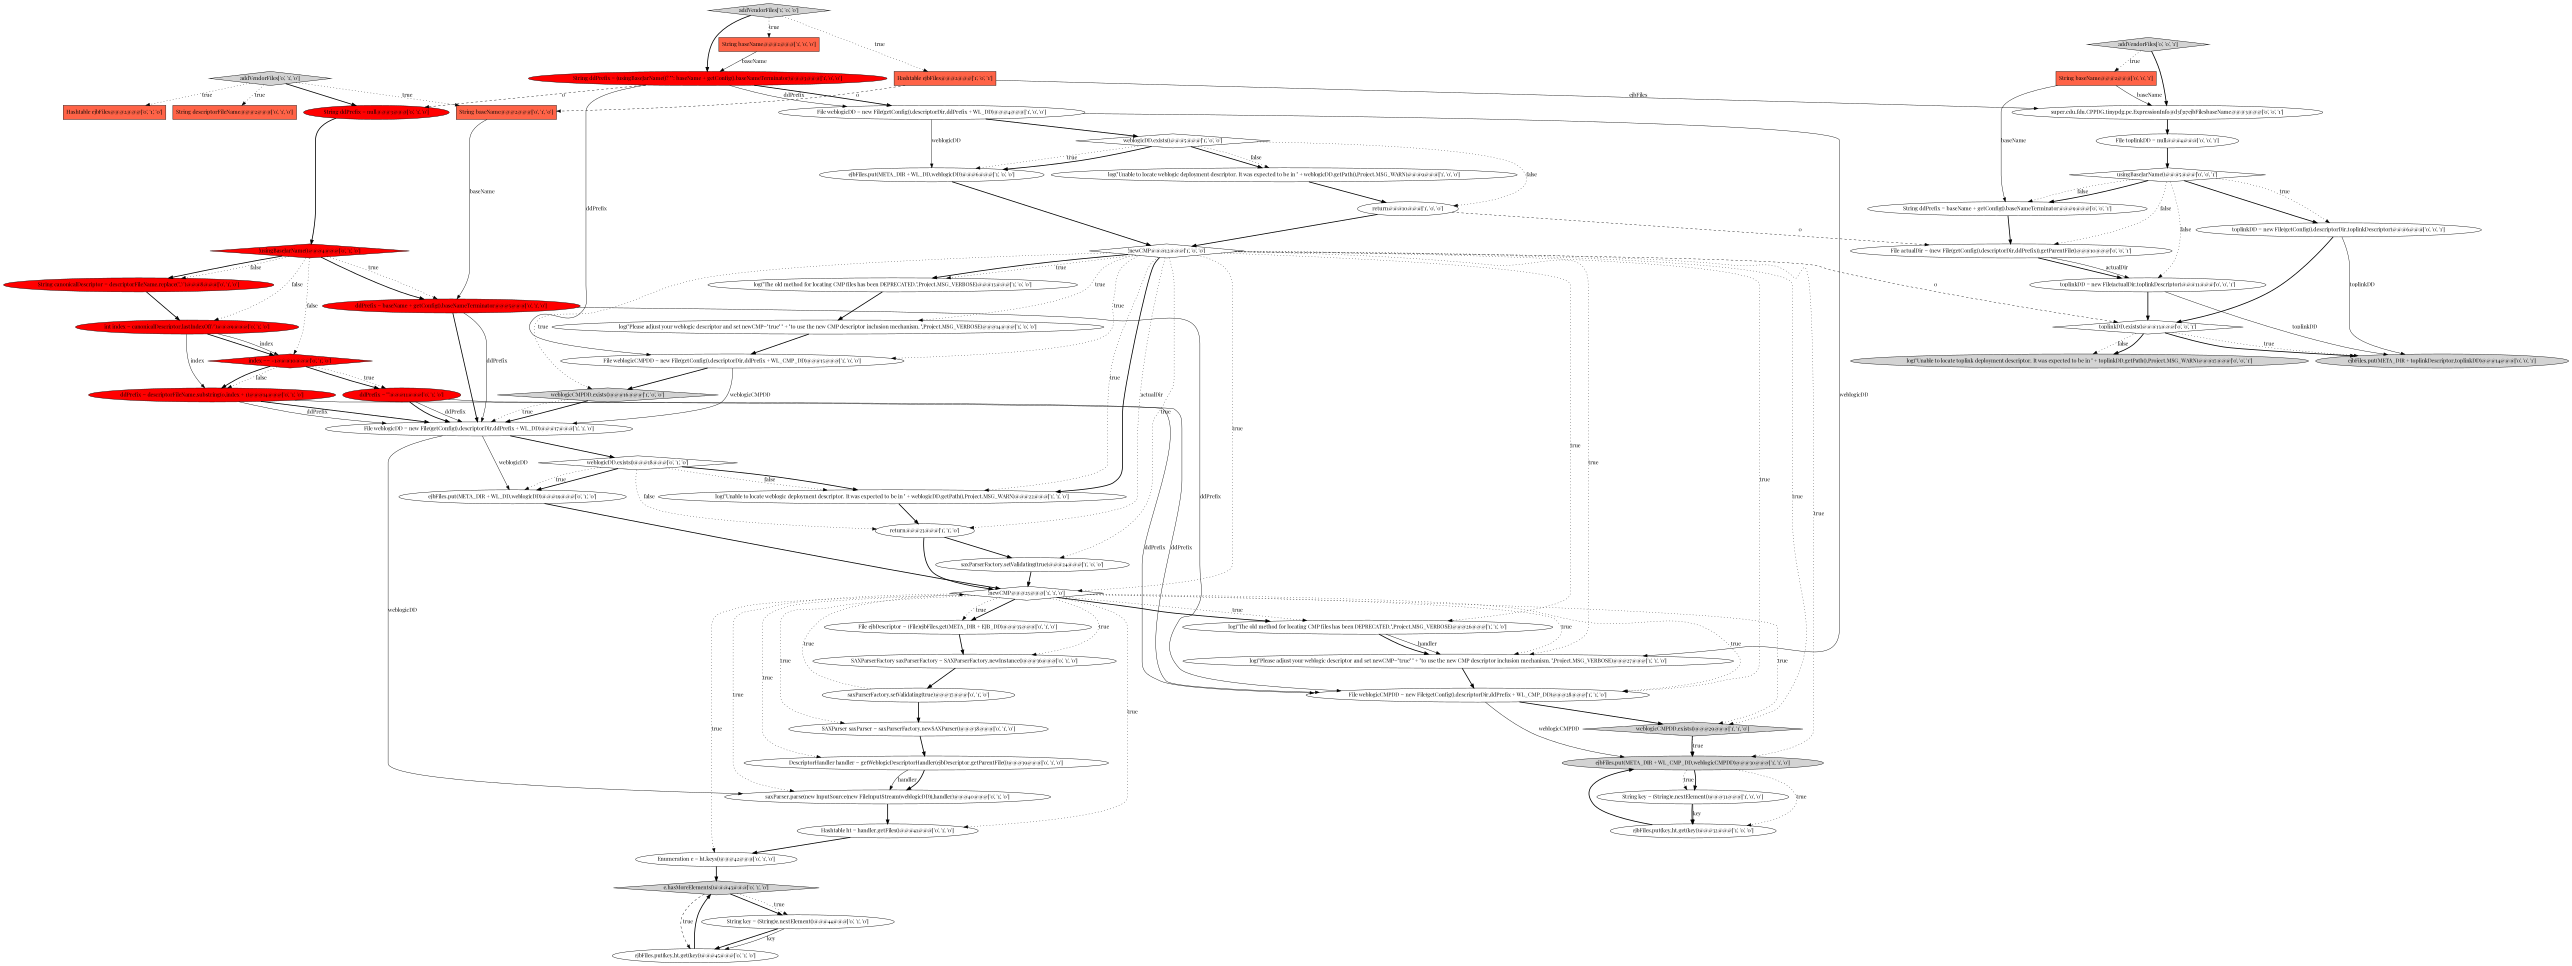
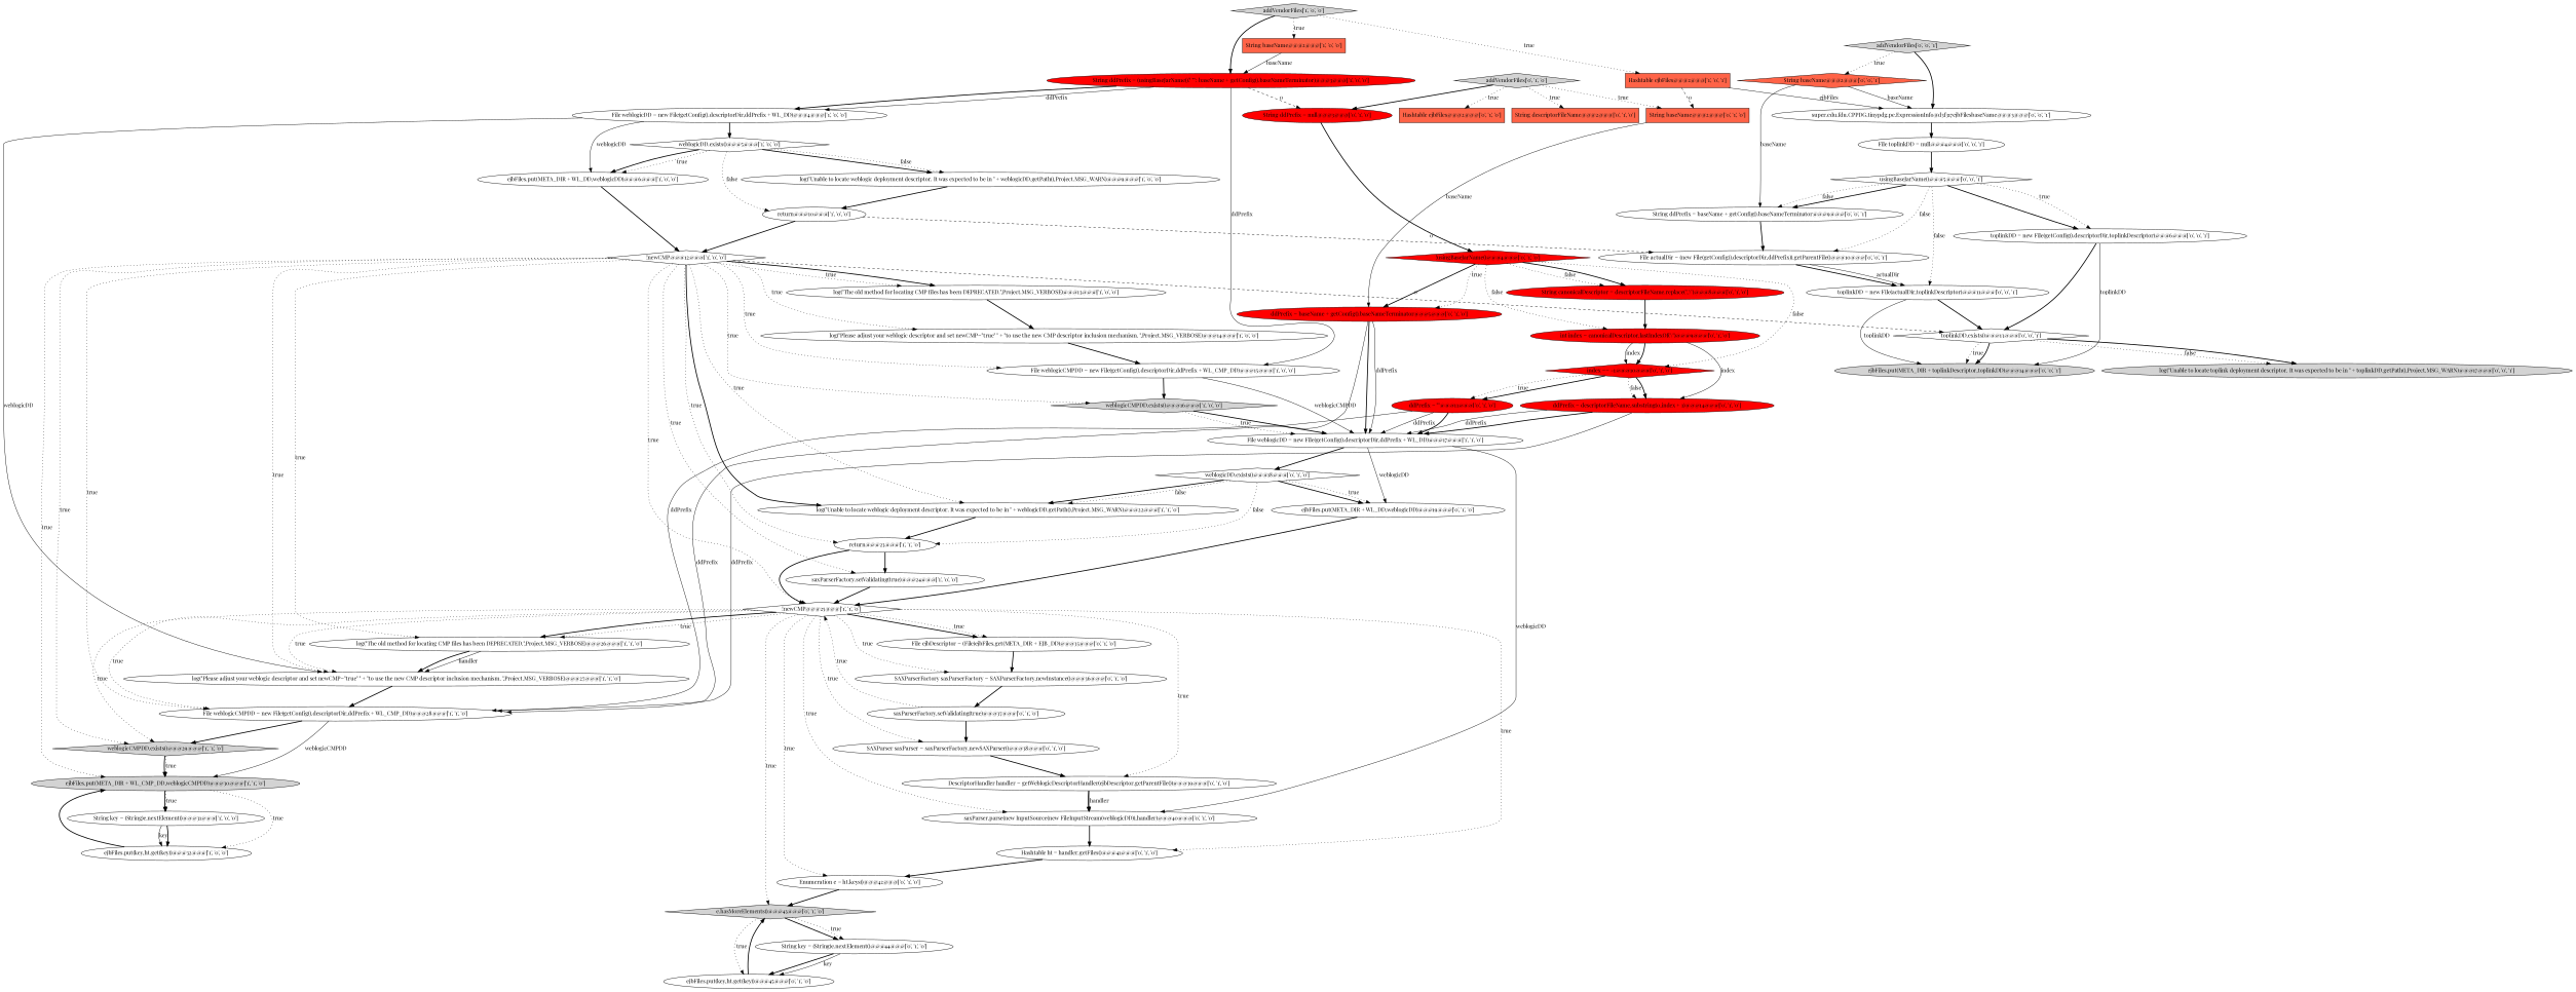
  digraph {
    fontname="Playfair Display"
    node [fillcolor=white fontname="Playfair Display" shape=ellipse style=filled]
    edge [fontname="Playfair Display" style=bold]
    n1 [fillcolor=red label="index == -1@@@10@@@['0', '1', '0']" shape=diamond]
    n2 [fillcolor=red label="ddPrefix = descriptorFileName.substring(0,index + 1)@@@14@@@['0', '1', '0']"]
    n3 [fillcolor=red label="ddPrefix = \"\"@@@11@@@['0', '1', '0']"]
    n4 [label="File weblogicCMPDD = new File(getConfig().descriptorDir,ddPrefix + WL_CMP_DD)@@@28@@@['1', '1', '0']"]
    n5 [label="File weblogicDD = new File(getConfig().descriptorDir,ddPrefix + WL_DD)@@@17@@@['1', '1', '0']"]
    n6 [fillcolor=tomato label="String baseName@@@2@@@['1', '0', '0']" shape=box]
    n7 [fillcolor=red label="String ddPrefix = (usingBaseJarName()? \"\": baseName + getConfig().baseNameTerminator)@@@3@@@['1', '0', '0']"]
    n8 [fillcolor=red label="String ddPrefix = null@@@3@@@['0', '1', '0']"]
    n9 [label="File weblogicDD = new File(getConfig().descriptorDir,ddPrefix + WL_DD)@@@4@@@['1', '0', '0']"]
    n10 [label="File weblogicCMPDD = new File(getConfig().descriptorDir,ddPrefix + WL_CMP_DD)@@@15@@@['1', '0', '0']"]
    n11 [label="weblogicDD.exists()@@@18@@@['0', '1', '0']" shape=diamond]
    n12 [label="return@@@23@@@['1', '1', '0']"]
    n13 [label="ejbFiles.put(META_DIR + WL_DD,weblogicDD)@@@19@@@['0', '1', '0']"]
    n14 [label="log(\"Unable to locate weblogic deployment descriptor. It was expected to be in \" + weblogicDD.getPath(),Project.MSG_WARN)@@@22@@@['1', '1', '0']"]
    n15 [label="!newCMP@@@25@@@['1', '1', '0']" shape=diamond]
    n16 [label="saxParserFactory.setValidating(true)@@@24@@@['1', '0', '0']"]
    n17 [fillcolor=red label="!usingBaseJarName()@@@4@@@['0', '1', '0']" shape=diamond]
    n18 [label="weblogicDD.exists()@@@5@@@['1', '0', '0']" shape=diamond]
    n19 [label="ejbFiles.put(META_DIR + WL_DD,weblogicDD)@@@6@@@['1', '0', '0']"]
    n20 [label="log(\"Please adjust your weblogic descriptor and set newCMP=\"true\" \" + \"to use the new CMP descriptor inclusion mechanism. \",Project.MSG_VERBOSE)@@@27@@@['1', '1', '0']"]
    n21 [fillcolor=lightgray label="weblogicCMPDD.exists()@@@16@@@['1', '0', '0']" shape=diamond]
    n22 [label="String key = (String)e.nextElement()@@@44@@@['0', '1', '0']"]
    n23 [label="ejbFiles.put(key,ht.get(key))@@@45@@@['0', '1', '0']"]
    n24 [fillcolor=lightgray label="e.hasMoreElements()@@@43@@@['0', '1', '0']" shape=diamond]
    n25 [label="toplinkDD = new File(actualDir,toplinkDescriptor)@@@11@@@['0', '0', '1']"]
    n26 [label="toplinkDD.exists()@@@13@@@['0', '0', '1']" shape=diamond]
    n27 [fillcolor=lightgray label="ejbFiles.put(META_DIR + toplinkDescriptor,toplinkDD)@@@14@@@['0', '0', '1']"]
    n28 [fillcolor=lightgray label="log(\"Unable to locate toplink deployment descriptor. It was expected to be in \" + toplinkDD.getPath(),Project.MSG_WARN)@@@17@@@['0', '0', '1']"]
    n29 [fillcolor=red label="ddPrefix = baseName + getConfig().baseNameTerminator@@@5@@@['0', '1', '0']"]
    n30 [fillcolor=red label="String canonicalDescriptor = descriptorFileName.replace('\','/')@@@8@@@['0', '1', '0']"]
    n31 [fillcolor=red label="int index = canonicalDescriptor.lastIndexOf('/')@@@9@@@['0', '1', '0']"]
    n32 [label="toplinkDD = new File(getConfig().descriptorDir,toplinkDescriptor)@@@6@@@['0', '0', '1']"]
    n33 [label="Hashtable ht = handler.getFiles()@@@41@@@['0', '1', '0']"]
    n34 [label="SAXParser saxParser = saxParserFactory.newSAXParser()@@@38@@@['0', '1', '0']"]
    n35 [fillcolor=lightgray label="weblogicCMPDD.exists()@@@29@@@['1', '1', '0']" shape=diamond]
    n36 [label="Enumeration e = ht.keys()@@@42@@@['0', '1', '0']"]
    n37 [label="log(\"The old method for locating CMP files has been DEPRECATED.\",Project.MSG_VERBOSE)@@@26@@@['1', '1', '0']"]
    n38 [label="SAXParserFactory saxParserFactory = SAXParserFactory.newInstance()@@@36@@@['0', '1', '0']"]
    n39 [label="saxParser.parse(new InputSource(new FileInputStream(weblogicDD)),handler)@@@40@@@['0', '1', '0']"]
    n40 [label="DescriptorHandler handler = getWeblogicDescriptorHandler(ejbDescriptor.getParentFile())@@@39@@@['0', '1', '0']"]
    n41 [label="File ejbDescriptor = (File)ejbFiles.get(META_DIR + EJB_DD)@@@35@@@['0', '1', '0']"]
    n42 [label="return@@@10@@@['1', '0', '0']"]
    n43 [label="log(\"Unable to locate weblogic deployment descriptor. It was expected to be in \" + weblogicDD.getPath(),Project.MSG_WARN)@@@9@@@['1', '0', '0']"]
    n44 [label="File actualDir = (new File(getConfig().descriptorDir,ddPrefix)).getParentFile()@@@10@@@['0', '0', '1']"]
    n45 [label="!newCMP@@@12@@@['1', '0', '0']" shape=diamond]
    n46 [fillcolor=lightgray label="addVendorFiles['1', '0', '0']" shape=diamond]
    n47 [fillcolor=tomato label="Hashtable ejbFiles@@@2@@@['1', '0', '1']" shape=box]
    n48 [fillcolor=tomato label="String baseName@@@2@@@['0', '1', '0']" shape=box]
    n49 [label="super.edu.fdu.CPPDG.tinypdg.pe.ExpressionInfo@d3f317ejbFilesbaseName@@@3@@@['0', '0', '1']"]
    n50 [fillcolor=lightgray label="ejbFiles.put(META_DIR + WL_CMP_DD,weblogicCMPDD)@@@30@@@['1', '1', '0']"]
    n51 [label="saxParserFactory.setValidating(true)@@@37@@@['0', '1', '0']"]
    n52 [label="log(\"Please adjust your weblogic descriptor and set newCMP=\"true\" \" + \"to use the new CMP descriptor inclusion mechanism. \",Project.MSG_VERBOSE)@@@14@@@['1', '0', '0']"]
    n53 [label="log(\"The old method for locating CMP files has been DEPRECATED.\",Project.MSG_VERBOSE)@@@13@@@['1', '0', '0']"]
    n54 [label="String key = (String)e.nextElement()@@@31@@@['1', '0', '0']"]
    n55 [label="ejbFiles.put(key,ht.get(key))@@@32@@@['1', '0', '0']"]
    n56 [fillcolor=lightgray label="addVendorFiles['0', '0', '1']" shape=diamond]
-   n57 [fillcolor=tomato label="String baseName@@@2@@@['0', '0', '1']" shape=box]
+   n57 [fillcolor=tomato label="String baseName@@@2@@@['0', '0', '1']" shape=diamond]
    n58 [label="String ddPrefix = baseName + getConfig().baseNameTerminator@@@9@@@['0', '0', '1']"]
    n59 [label="File toplinkDD = null@@@4@@@['0', '0', '1']"]
    n60 [fillcolor=lightgray label="addVendorFiles['0', '1', '0']" shape=diamond]
    n61 [fillcolor=tomato label="Hashtable ejbFiles@@@2@@@['0', '1', '0']" shape=box]
    n62 [fillcolor=tomato label="String descriptorFileName@@@2@@@['0', '1', '0']" shape=box]
    n63 [label="usingBaseJarName()@@@5@@@['0', '0', '1']" shape=diamond]
    n1 -> n2 [label=false style=dotted]
    n1 -> n2
    n1 -> n3
    n1 -> n3 [label=true style=dotted]
    n2 -> n4 [label=ddPrefix style=solid]
    n2 -> n5
    n2 -> n5 [label=ddPrefix style=solid]
    n3 -> n4 [label=ddPrefix style=solid]
    n3 -> n5 [label=ddPrefix style=solid]
    n3 -> n5
    n4 -> n35
    n4 -> n50 [label=weblogicCMPDD style=solid]
    n5 -> n11
    n5 -> n13 [label=weblogicDD style=solid]
    n5 -> n39 [label=weblogicDD style=solid]
    n6 -> n7 [label=baseName style=solid]
    n7 -> n8 [label=0 style=dashed]
    n7 -> n9 [label=ddPrefix style=solid]
    n7 -> n9
    n7 -> n10 [label=ddPrefix style=solid]
    n8 -> n17
    n9 -> n18
    n9 -> n19 [label=weblogicDD style=solid]
    n9 -> n20 [label=weblogicDD style=solid]
    n10 -> n5 [label=weblogicCMPDD style=solid]
    n10 -> n21
    n11 -> n12 [label=false style=dotted]
    n11 -> n13
    n11 -> n13 [label=true style=dotted]
    n11 -> n14
    n11 -> n14 [label=false style=dotted]
    n12 -> n15
    n12 -> n16
    n13 -> n15
    n14 -> n12
    n15 -> n4 [label=true style=dotted]
    n15 -> n20 [label=true style=dotted]
+   n15 -> n24 [label=true style=dotted]
    n15 -> n33 [label=true style=dotted]
    n15 -> n34 [label=true style=dotted]
    n15 -> n35 [label=true style=dotted]
    n15 -> n36 [label=true style=dotted]
    n15 -> n37 [label=true style=dotted]
    n15 -> n37
    n15 -> n38 [label=true style=dotted]
    n15 -> n39 [label=true style=dotted]
    n15 -> n40 [label=true style=dotted]
    n15 -> n41
    n15 -> n41 [label=true style=dotted]
    n16 -> n15
    n17 -> n1 [label=false style=dotted]
    n17 -> n29
    n17 -> n29 [label=true style=dotted]
    n17 -> n30
    n17 -> n30 [label=false style=dotted]
    n17 -> n31 [label=false style=dotted]
    n18 -> n19 [label=true style=dotted]
    n18 -> n19
    n18 -> n42 [label=false style=dotted]
    n18 -> n43
    n18 -> n43 [label=false style=dotted]
    n19 -> n45
    n20 -> n4
    n21 -> n5
    n21 -> n5 [label=true style=dotted]
    n22 -> n23
    n22 -> n23 [label=key style=solid]
    n23 -> n24
    n24 -> n22
    n24 -> n22 [label=true style=dotted]
-   n24 -> n23 [label=true style=dashed]
+   n24 -> n23 [label=true style=dotted]
    n25 -> n26
    n25 -> n27 [label=toplinkDD style=solid]
    n26 -> n27 [label=true style=dotted]
    n26 -> n27
    n26 -> n28 [label=false style=dotted]
    n26 -> n28
    n29 -> n4 [label=ddPrefix style=solid]
    n29 -> n5
    n29 -> n5 [label=ddPrefix style=solid]
    n30 -> n31
    n31 -> n1
    n31 -> n1 [label=index style=solid]
    n31 -> n2 [label=index style=solid]
    n32 -> n26
    n32 -> n27 [label=toplinkDD style=solid]
    n33 -> n36
    n34 -> n40
    n35 -> n50 [label=true style=dotted]
    n35 -> n50
    n36 -> n24
    n37 -> n20 [label=handler style=solid]
    n37 -> n20
    n38 -> n51
    n39 -> n33
    n40 -> n39 [label=handler style=solid]
    n40 -> n39
    n41 -> n38
    n42 -> n44 [label=0 style=dashed]
    n42 -> n45
    n43 -> n42
    n44 -> n25
    n44 -> n25 [label=actualDir style=solid]
    n45 -> n4 [label=true style=dotted]
    n45 -> n10 [label=true style=dotted]
-   n45 -> n12 [label=actualDir style=dotted]
+   n45 -> n12 [label=true style=dotted]
    n45 -> n14
    n45 -> n14 [label=true style=dotted]
    n45 -> n15 [label=true style=dotted]
    n45 -> n16 [label=true style=dotted]
    n45 -> n20 [label=true style=dotted]
    n45 -> n21 [label=true style=dotted]
    n45 -> n26 [label=0 style=dashed]
    n45 -> n35 [label=true style=dotted]
    n45 -> n37 [label=true style=dotted]
    n45 -> n50 [label=true style=dotted]
    n45 -> n52 [label=true style=dotted]
    n45 -> n53
    n45 -> n53 [label=true style=dotted]
    n46 -> n6 [label=true style=dotted]
    n46 -> n7
    n46 -> n47 [label=true style=dotted]
    n47 -> n48 [label=0 style=dashed]
    n47 -> n49 [label=ejbFiles style=solid]
    n48 -> n29 [label=baseName style=solid]
    n49 -> n59
    n50 -> n54
    n50 -> n54 [label=true style=dotted]
    n50 -> n55 [label=true style=dotted]
    n51 -> n15 [label=true style=dotted]
    n51 -> n34
    n52 -> n10
    n53 -> n52
    n54 -> n55 [label=key style=solid]
    n54 -> n55
    n55 -> n50
    n56 -> n49
    n56 -> n57 [label=true style=dotted]
    n57 -> n49 [label=baseName style=solid]
    n57 -> n58 [label=baseName style=solid]
    n58 -> n44
    n59 -> n63
    n60 -> n8
    n60 -> n48 [label=true style=dotted]
    n60 -> n61 [label=true style=dotted]
    n60 -> n62 [label=true style=dotted]
    n63 -> n25 [label=false style=dotted]
    n63 -> n32 [label=true style=dotted]
    n63 -> n32
    n63 -> n44 [label=false style=dotted]
    n63 -> n58
    n63 -> n58 [label=false style=dotted]
  }
